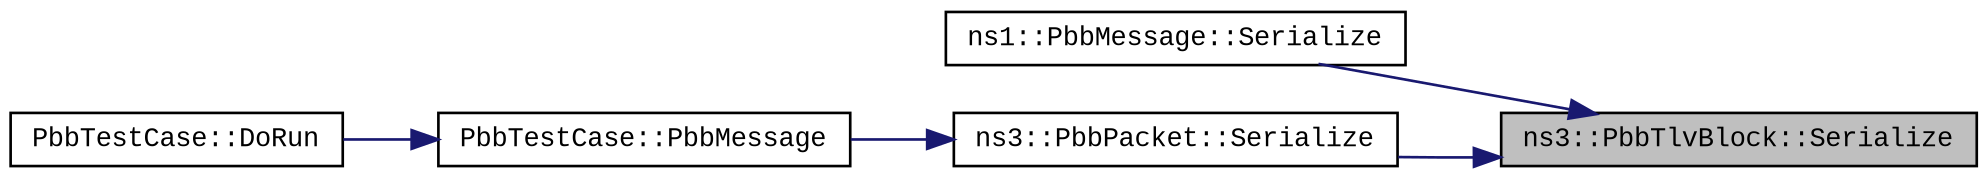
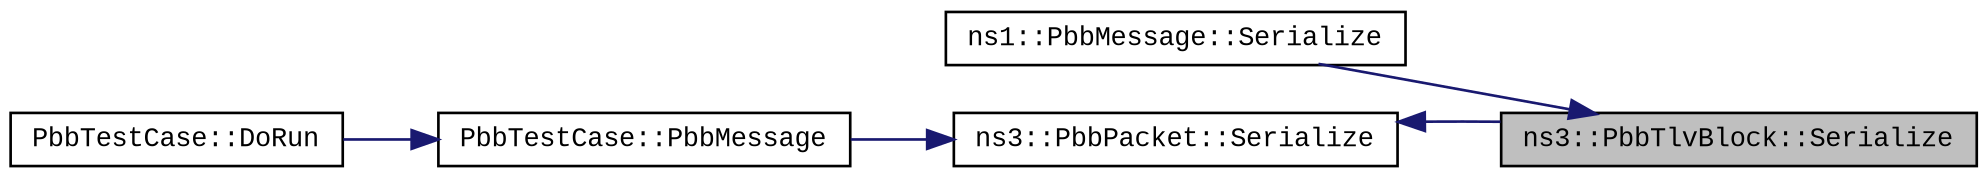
  digraph {
    fontname="Liberation Mono"
    rankdir=RL
    node [color=black fillcolor=white fontname="Liberation Mono" fontsize=10 shape=record style=filled]
    edge [color=midnightblue dir=back fontname="Liberation Mono" fontsize=10 labelfontname=Helvetica labelfontsize=10 style=solid]
    n1 [fillcolor=grey75 fontcolor=black height=0.2 label="ns3::PbbTlvBlock::Serialize" width=0.4]
    n2 [height=0.2 label="ns1::PbbMessage::Serialize" width=0.4]
    n3 [height=0.2 label="ns3::PbbPacket::Serialize" width=0.4]
    n4 [height=0.2 label="PbbTestCase::PbbMessage" width=0.4]
    n5 [height=0.2 label="PbbTestCase::DoRun" width=0.4]
    n1 -> n2
-   n1 -> n3
+   n3 -> n1
    n3 -> n4
    n4 -> n5
  }
